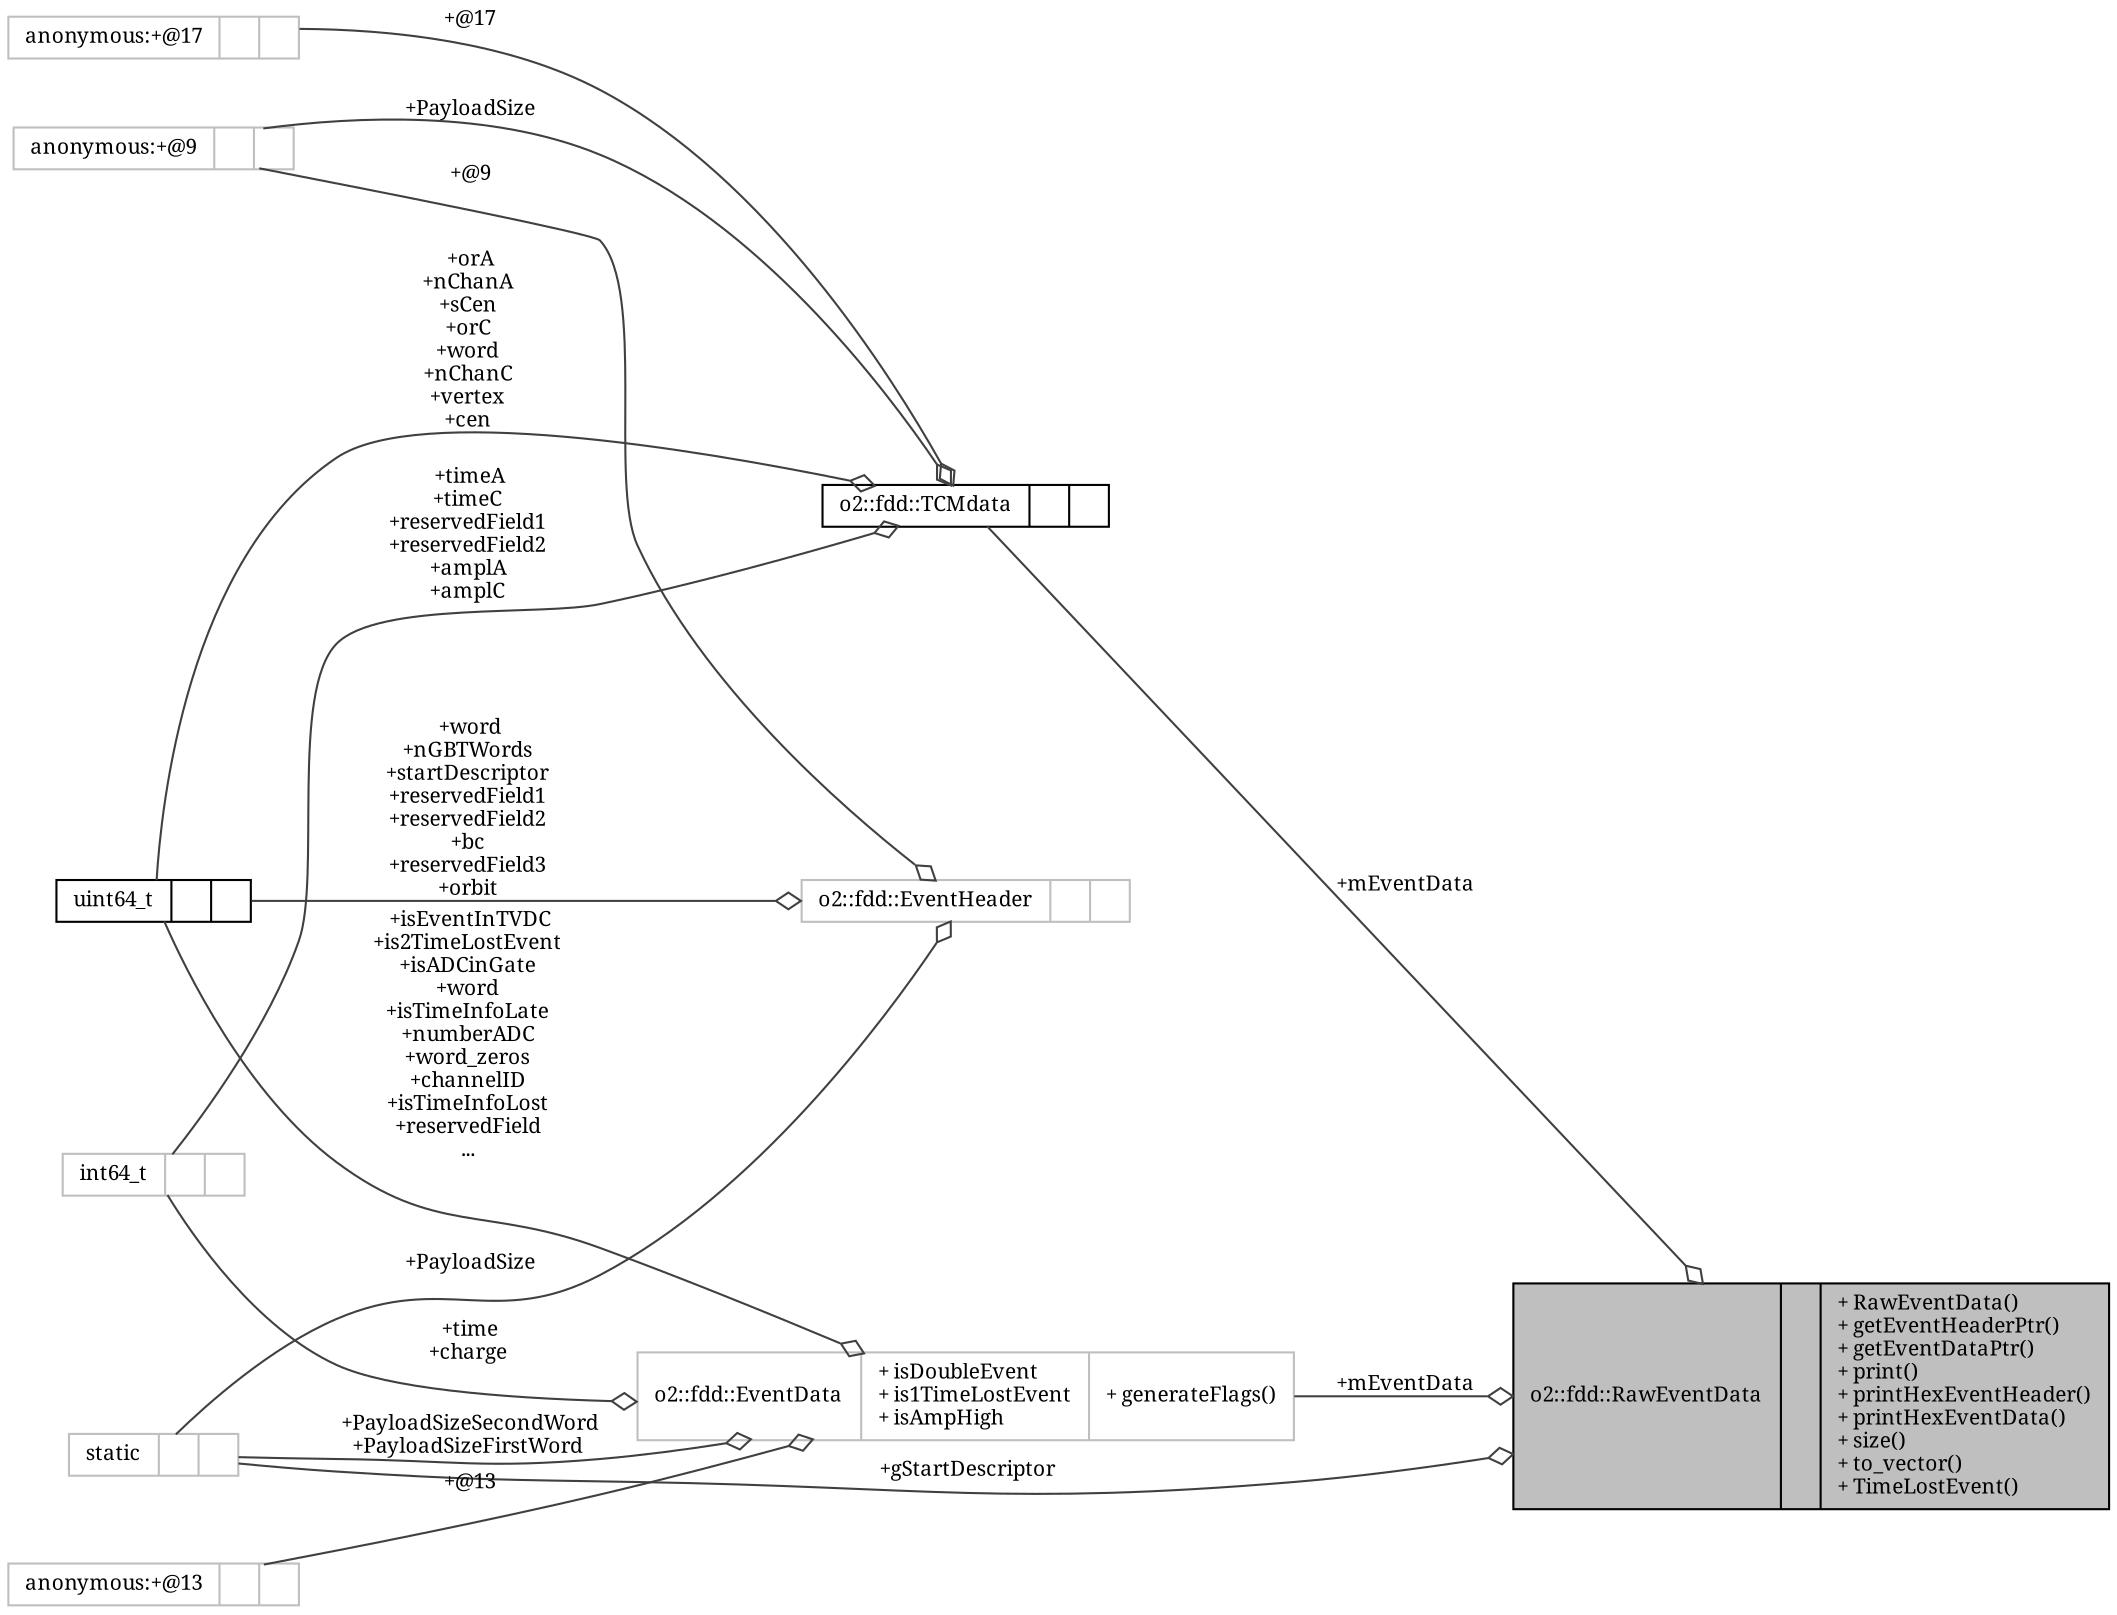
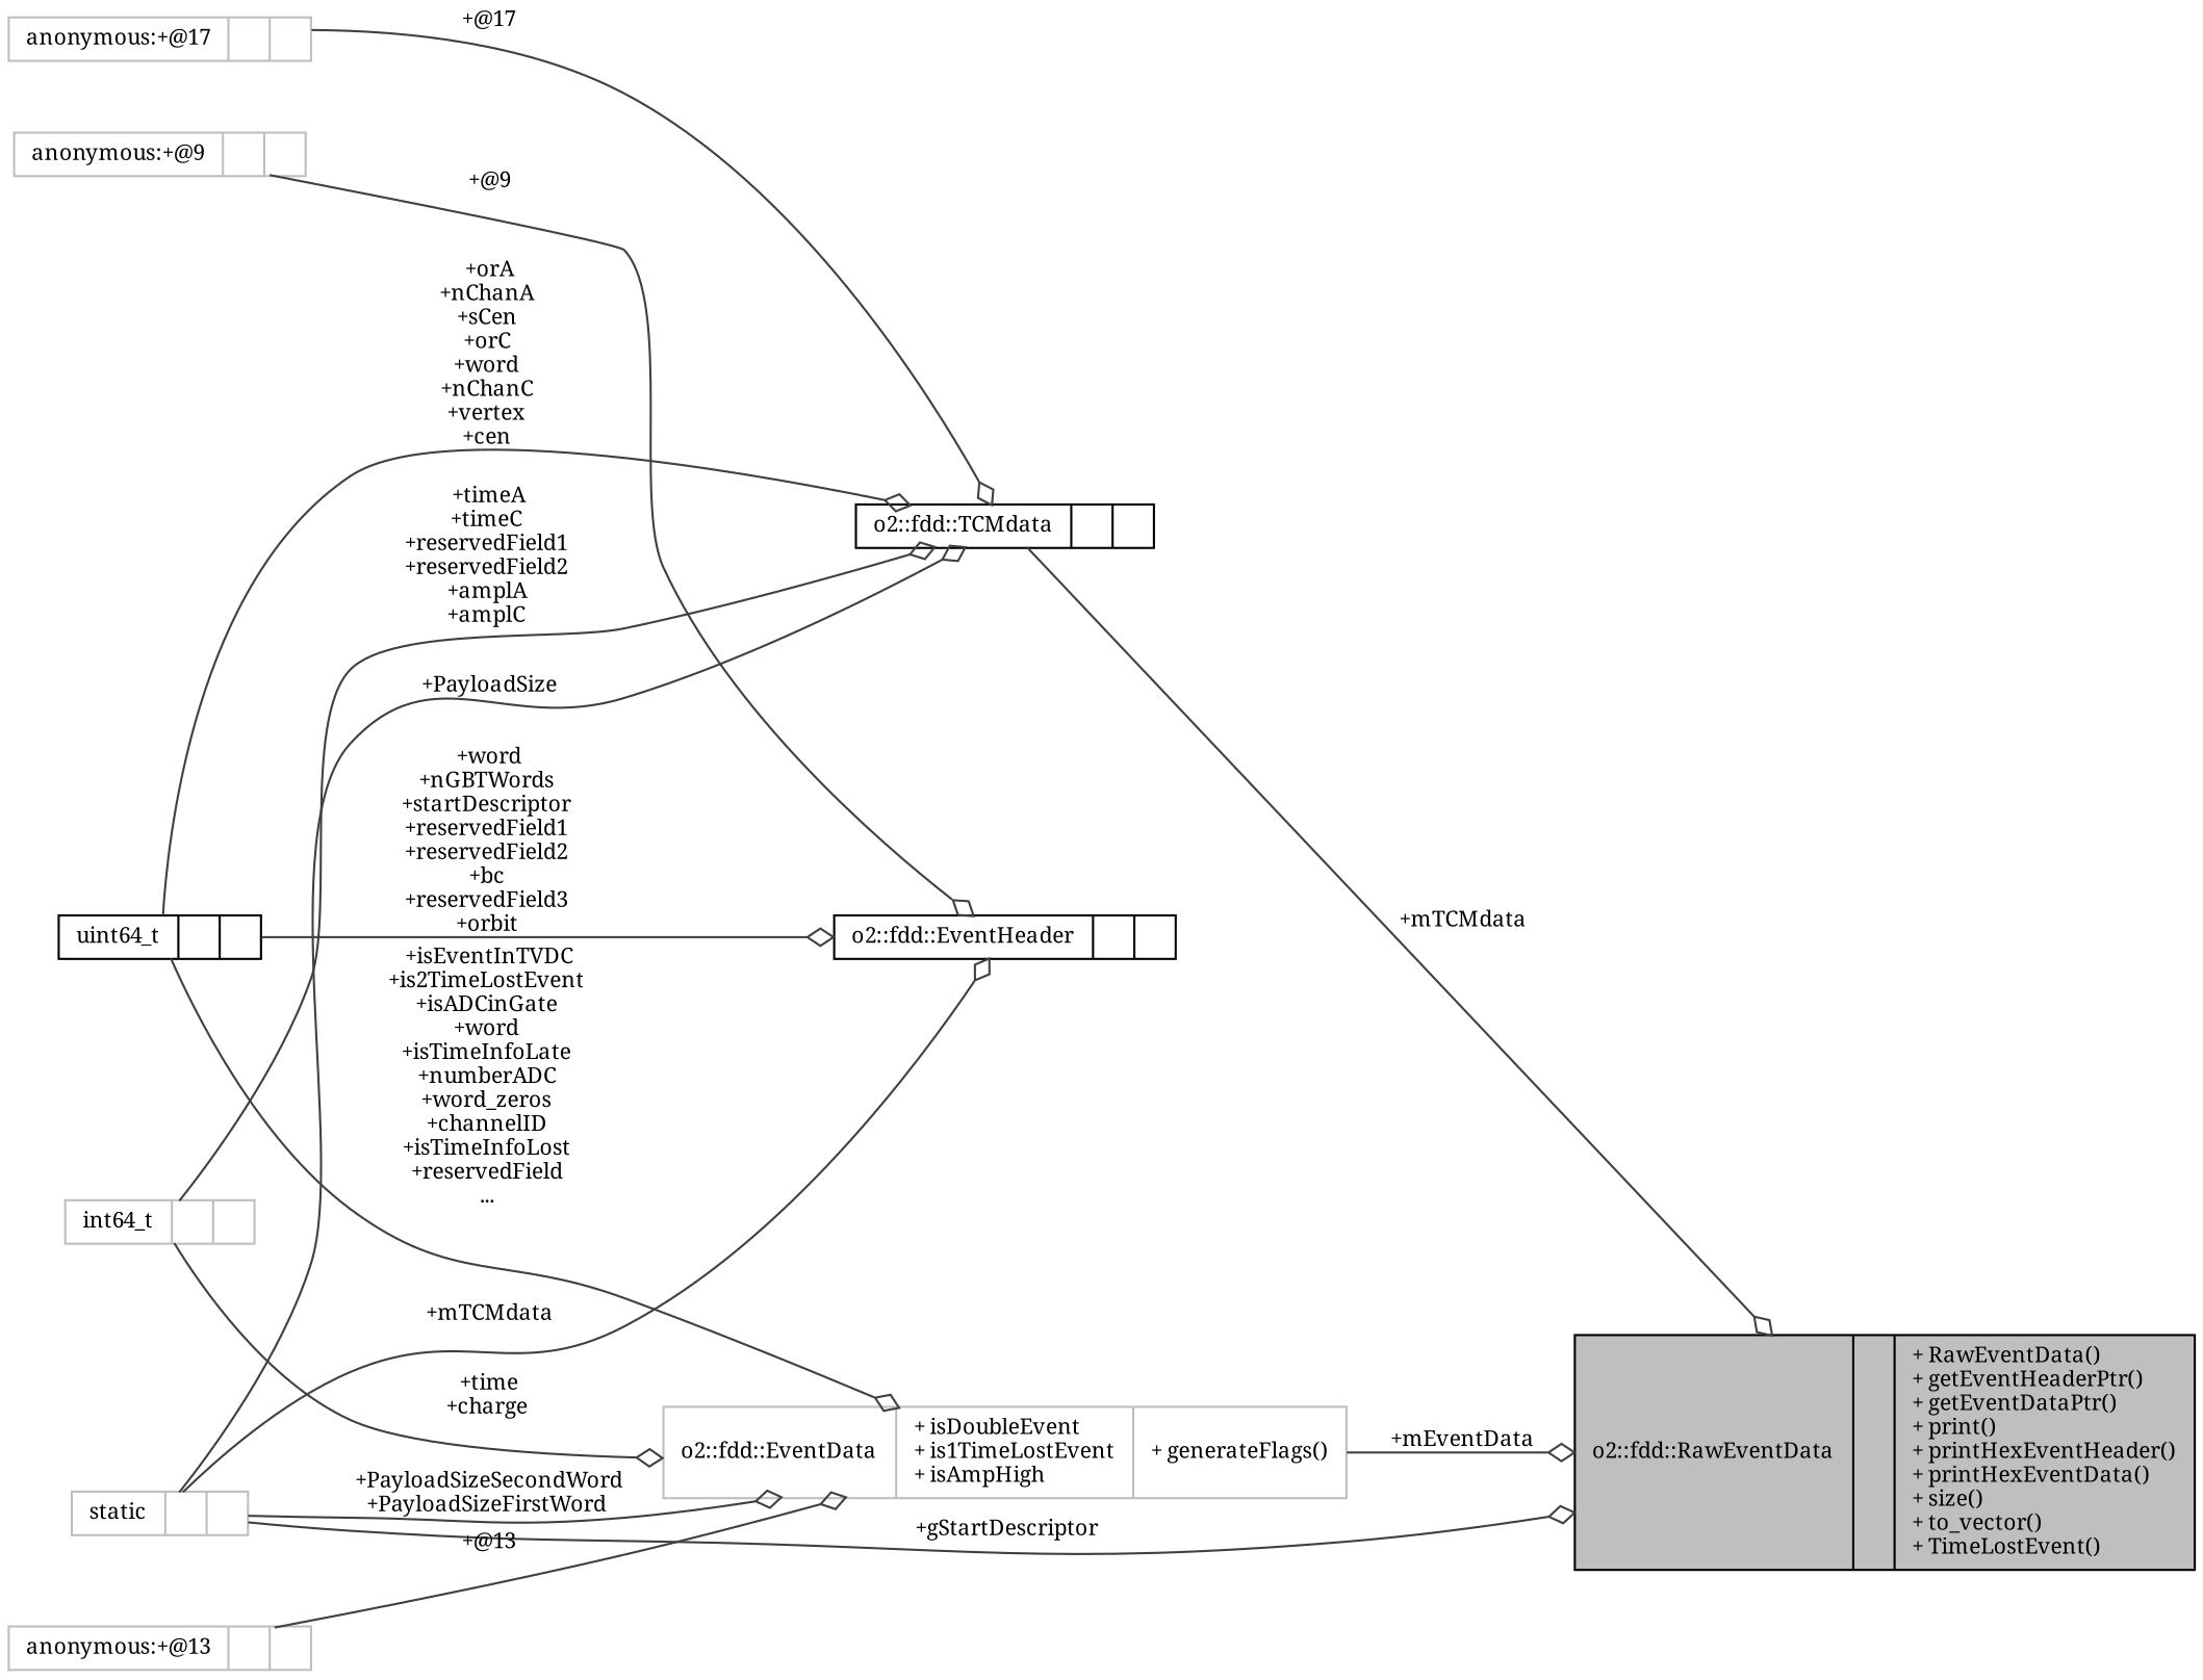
  digraph {
    fontname="Noto Serif"
    rankdir=LR
    node [color=grey75 fontname="Noto Serif" fontsize=10 shape=record]
    edge [arrowhead=odiamond color=grey25 fontname="Noto Serif" fontsize=10 labelfontname=Helvetica labelfontsize=10 style=solid]
    n1 [color=black fillcolor=grey75 fontcolor=black height=0.2 label="{o2::fdd::RawEventData\n||+ RawEventData()\l+ getEventHeaderPtr()\l+ getEventDataPtr()\l+ print()\l+ printHexEventHeader()\l+ printHexEventData()\l+ size()\l+ to_vector()\l+ TimeLostEvent()\l}" style=filled width=0.4]
    n2 [color=black height=0.2 label="{o2::fdd::TCMdata\n||}" width=0.4]
    n3 [height=0.2 label="{anonymous:+@17\n||}" width=0.4]
    n4 [color=black height=0.2 label="{uint64_t\n||}" width=0.4]
-   n5 [height=0.2 label="{o2::fdd::EventHeader\n||}" width=0.4]
+   n5 [color=black height=0.2 label="{o2::fdd::EventHeader\n||}" width=0.4]
    n6 [height=0.2 label="{o2::fdd::EventData\n|+ isDoubleEvent\l+ is1TimeLostEvent\l+ isAmpHigh\l|+ generateFlags()\l}" width=0.4]
    n7 [height=0.2 label="{int64_t\n||}" width=0.4]
    n8 [height=0.2 label="{static\n||}" width=0.4]
    n9 [height=0.2 label="{anonymous:+@9\n||}" width=0.4]
    n10 [height=0.2 label="{anonymous:+@13\n||}" width=0.4]
-   n2 -> n1 [label=" +mEventData"]
+   n2 -> n1 [label=" +mTCMdata"]
    n3 -> n2 [label=" +@17"]
    n4 -> n2 [label=" +orA\n+nChanA\n+sCen\n+orC\n+word\n+nChanC\n+vertex\n+cen"]
    n4 -> n5 [label=" +word\n+nGBTWords\n+startDescriptor\n+reservedField1\n+reservedField2\n+bc\n+reservedField3\n+orbit"]
    n4 -> n6 [label=" +isEventInTVDC\n+is2TimeLostEvent\n+isADCinGate\n+word\n+isTimeInfoLate\n+numberADC\n+word_zeros\n+channelID\n+isTimeInfoLost\n+reservedField\n..."]
    n6 -> n1 [label=" +mEventData"]
    n7 -> n2 [label=" +timeA\n+timeC\n+reservedField1\n+reservedField2\n+amplA\n+amplC"]
    n7 -> n6 [label=" +time\n+charge"]
    n8 -> n1 [label=" +gStartDescriptor"]
-   n9 -> n2 [label=" +PayloadSize"]
-   n8 -> n5 [label=" +PayloadSize"]
+   n8 -> n2 [label=" +PayloadSize"]
+   n8 -> n5 [label=" +mTCMdata"]
    n8 -> n6 [label=" +PayloadSizeSecondWord\n+PayloadSizeFirstWord"]
    n9 -> n5 [label=" +@9"]
    n10 -> n6 [label=" +@13"]
  }
